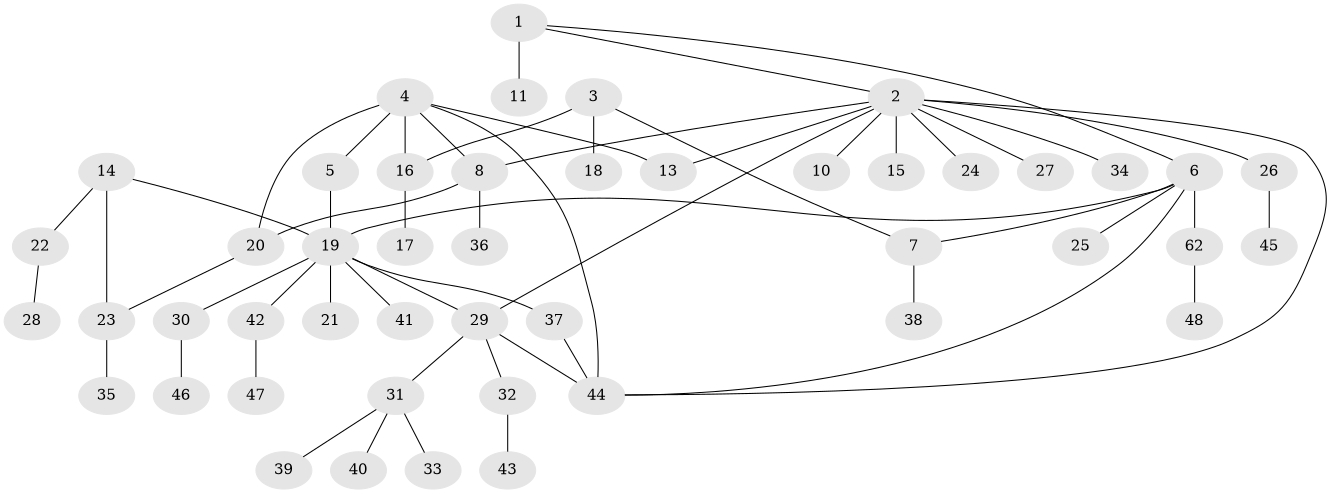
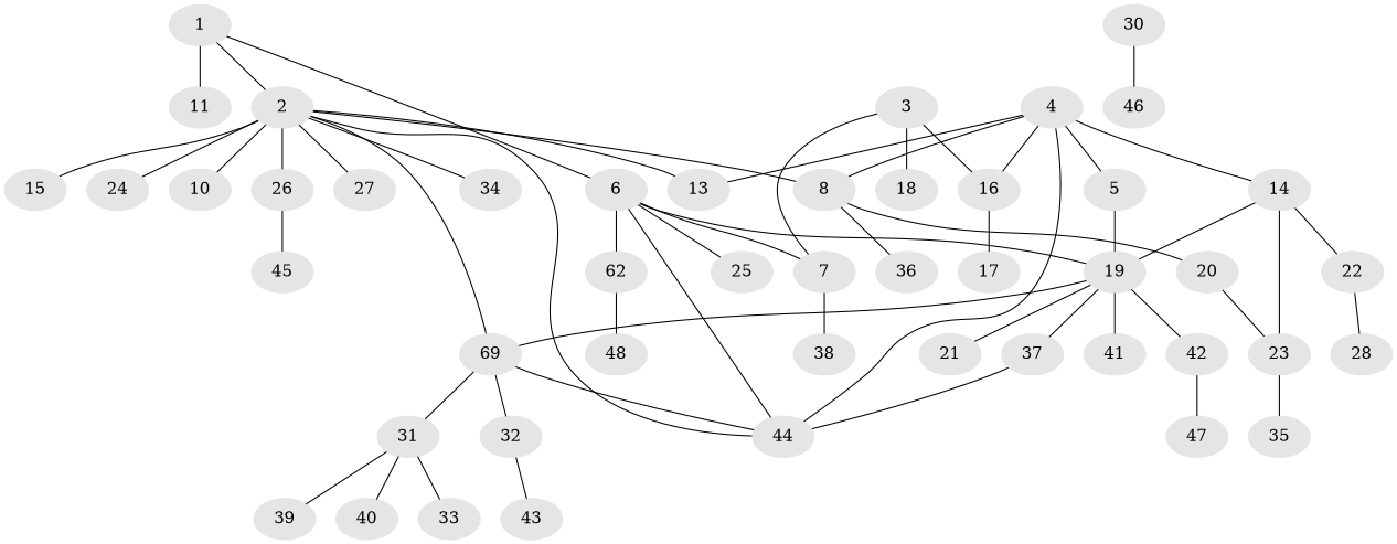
  graph {
    node [color=gray90 style=filled]
    edge [weight=1.0]
    1
    2
    6
    11
    8
    10
    13
    15
    24
    26
    27
-   29
+   29 [label=69]
    34
    44
    3
    7
    16
    18
    19
    n20 [label=62]
    25
    4
    5
    14
    20
    36
    45
    31
    32
    38
    17
    22
    23
    21
    30
    37
    41
    42
    48
    28
    35
    46
    47
    33
    39
    40
    43
    1 -- 2
    1 -- 6
    1 -- 11 [weight=4.0]
    2 -- 8
    2 -- 10
    2 -- 13
    2 -- 15 [weight=5.0]
    2 -- 24
    2 -- 26
    2 -- 27
    2 -- 29
    2 -- 34
    2 -- 44
    6 -- 44
    6 -- 7
    6 -- 19
    6 -- n20
    6 -- 25
    8 -- 20
    8 -- 36
    26 -- 45
    29 -- 44
    29 -- 31
    29 -- 32
    3 -- 7
    3 -- 16
    3 -- 18 [weight=3.0]
    7 -- 38 [weight=2.0]
    16 -- 17 [weight=4.0]
    19 -- 29
    19 -- 21
-   19 -- 30
    19 -- 37
    19 -- 41
    19 -- 42
    n20 -- 48
    4 -- 8
    4 -- 13
    4 -- 44
    4 -- 16
    4 -- 5 [weight=2.0]
-   4 -- 20
+   4 -- 14
    5 -- 19
    14 -- 19
    14 -- 22
    14 -- 23 [weight=2.0]
    20 -- 23
    31 -- 33
    31 -- 39
    31 -- 40
    32 -- 43
    22 -- 28
    23 -- 35
    30 -- 46
    37 -- 44 [weight=2.0]
    42 -- 47
  }
